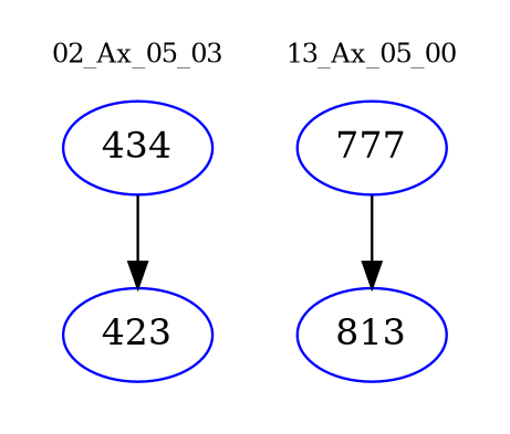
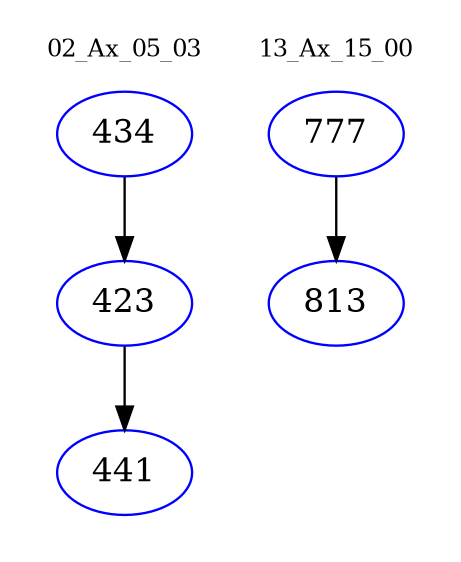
  digraph {
    node [color=blue]
    edge [color=black]
    n1 [label=423]
    n2 [label=434]
+   n3 [label=441]
    n4 [label=777]
    n5 [label=813]
    subgraph cluster_1 {
      color=white
      fontsize=10
      label="02_Ax_05_03"
      n1
      n2
+     n3
    }
    subgraph cluster_2 {
      color=white
      fontsize=10
-     label="13_Ax_05_00"
+     label="13_Ax_15_00"
      n4
      n5
    }
+   n1 -> n3
    n2 -> n1
    n4 -> n5
  }
